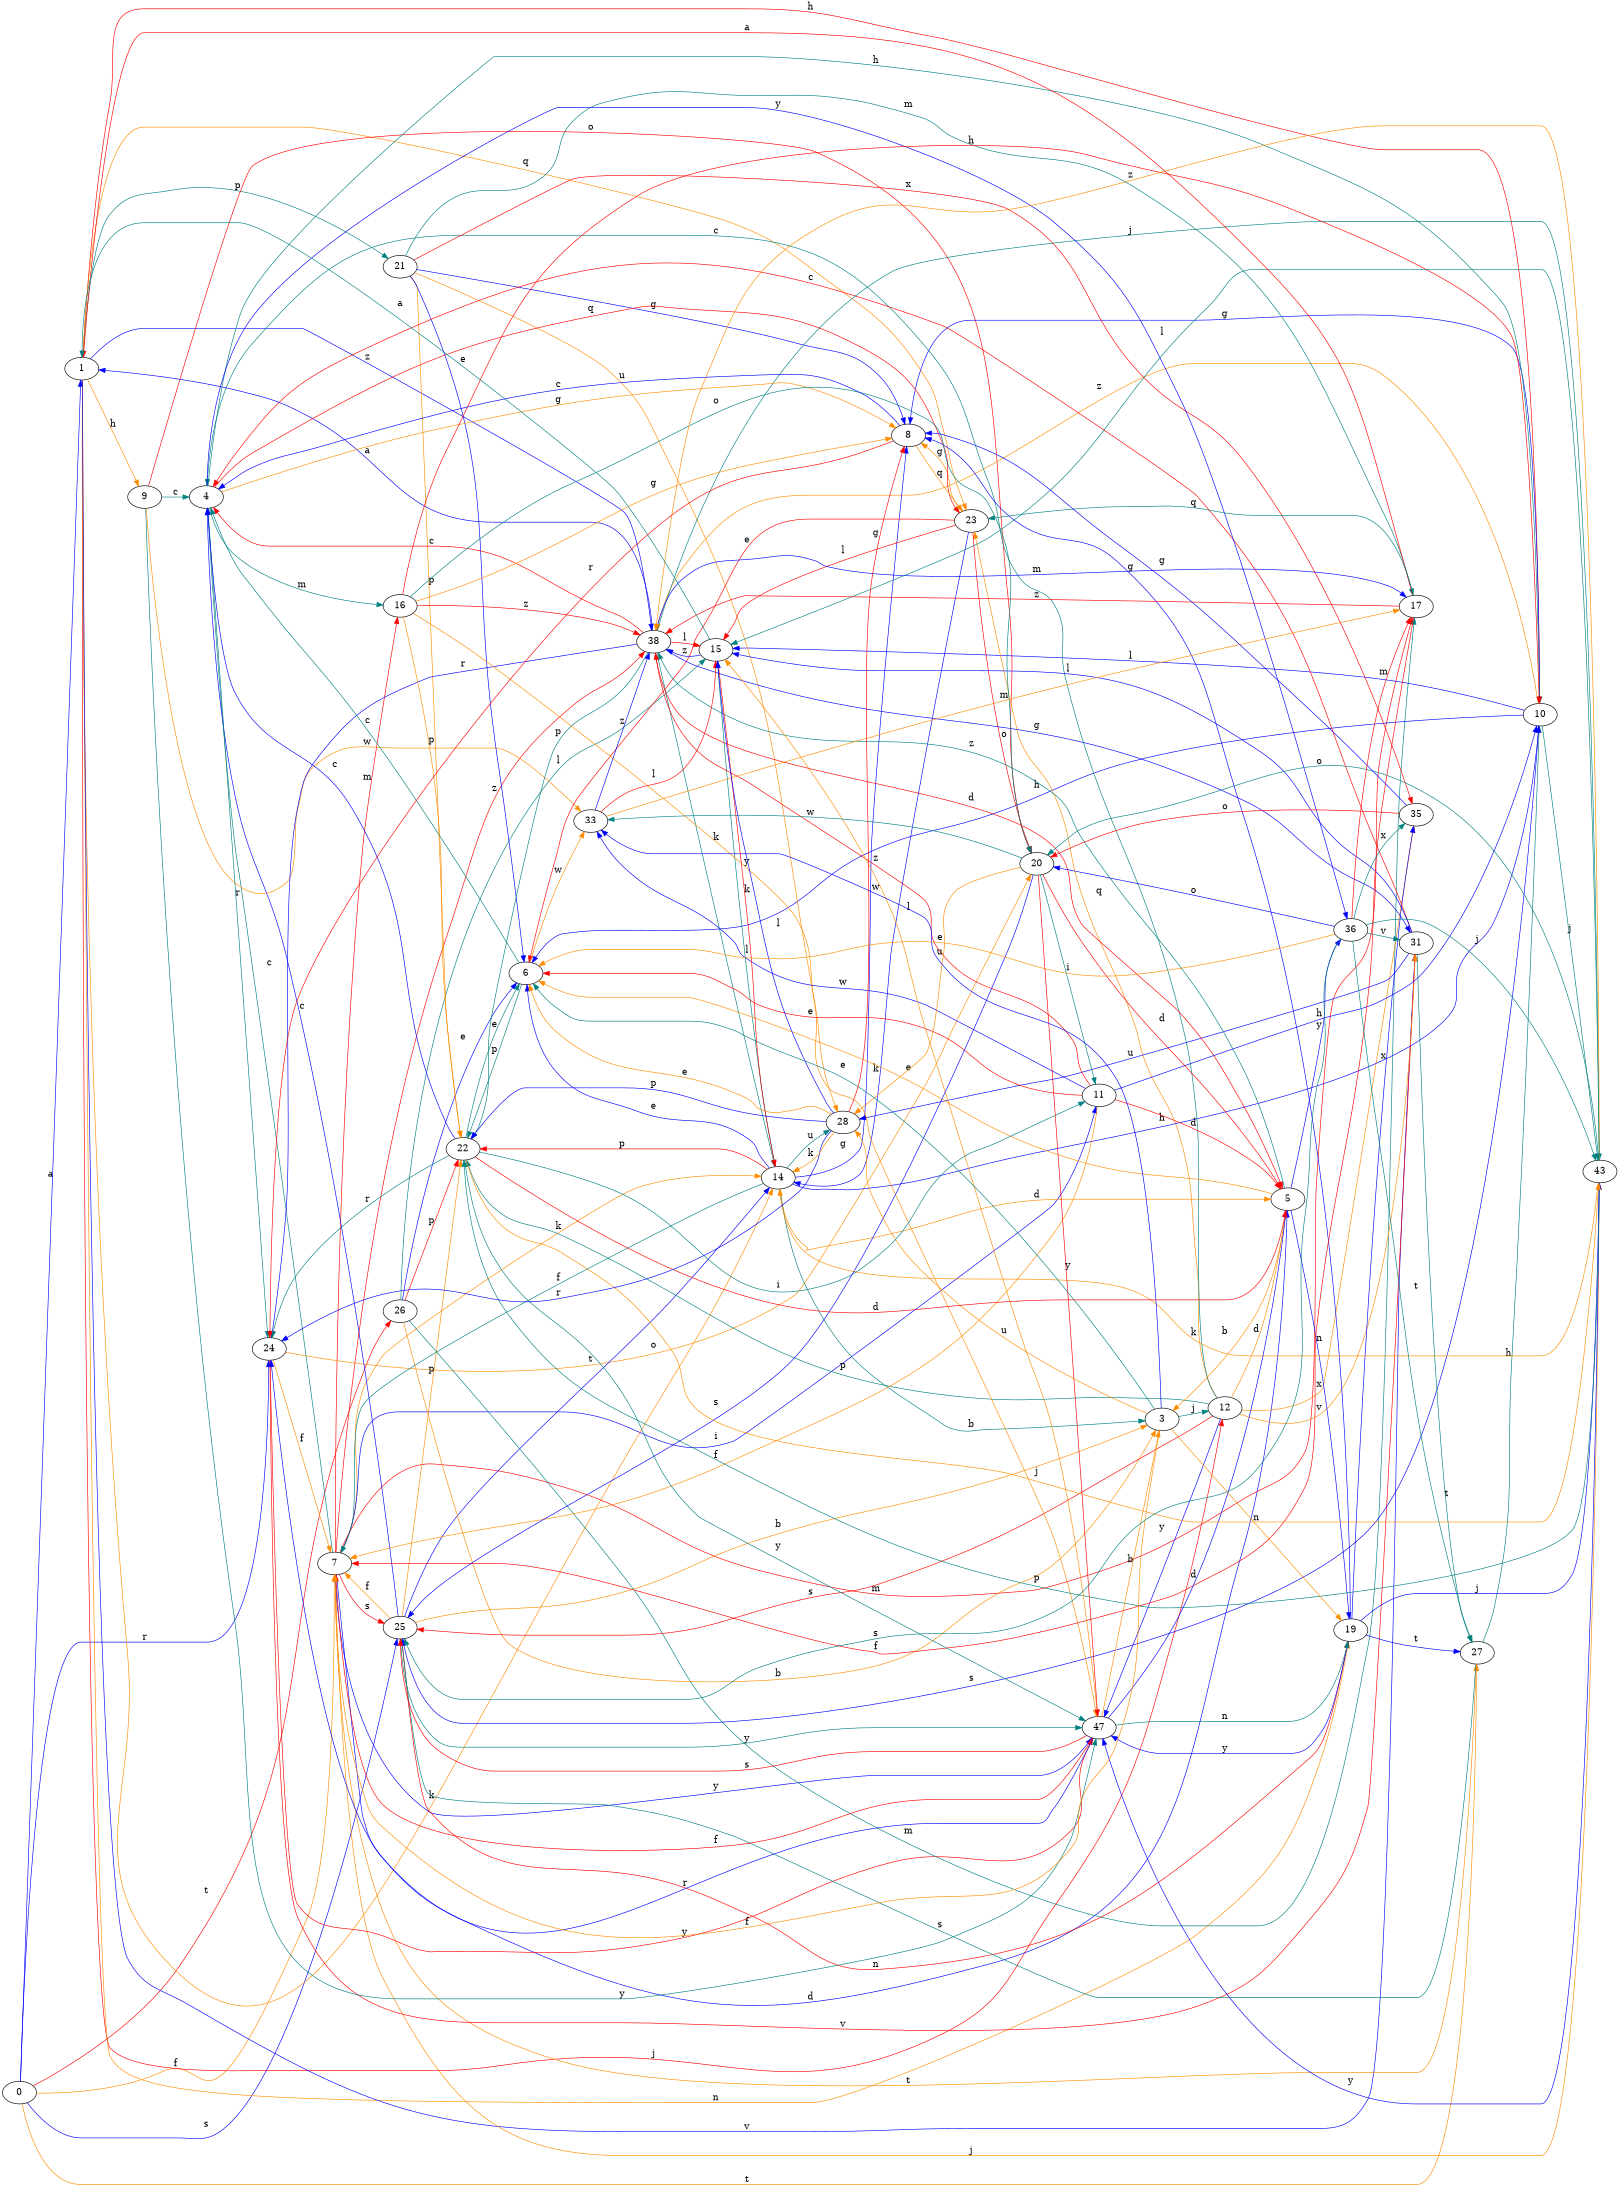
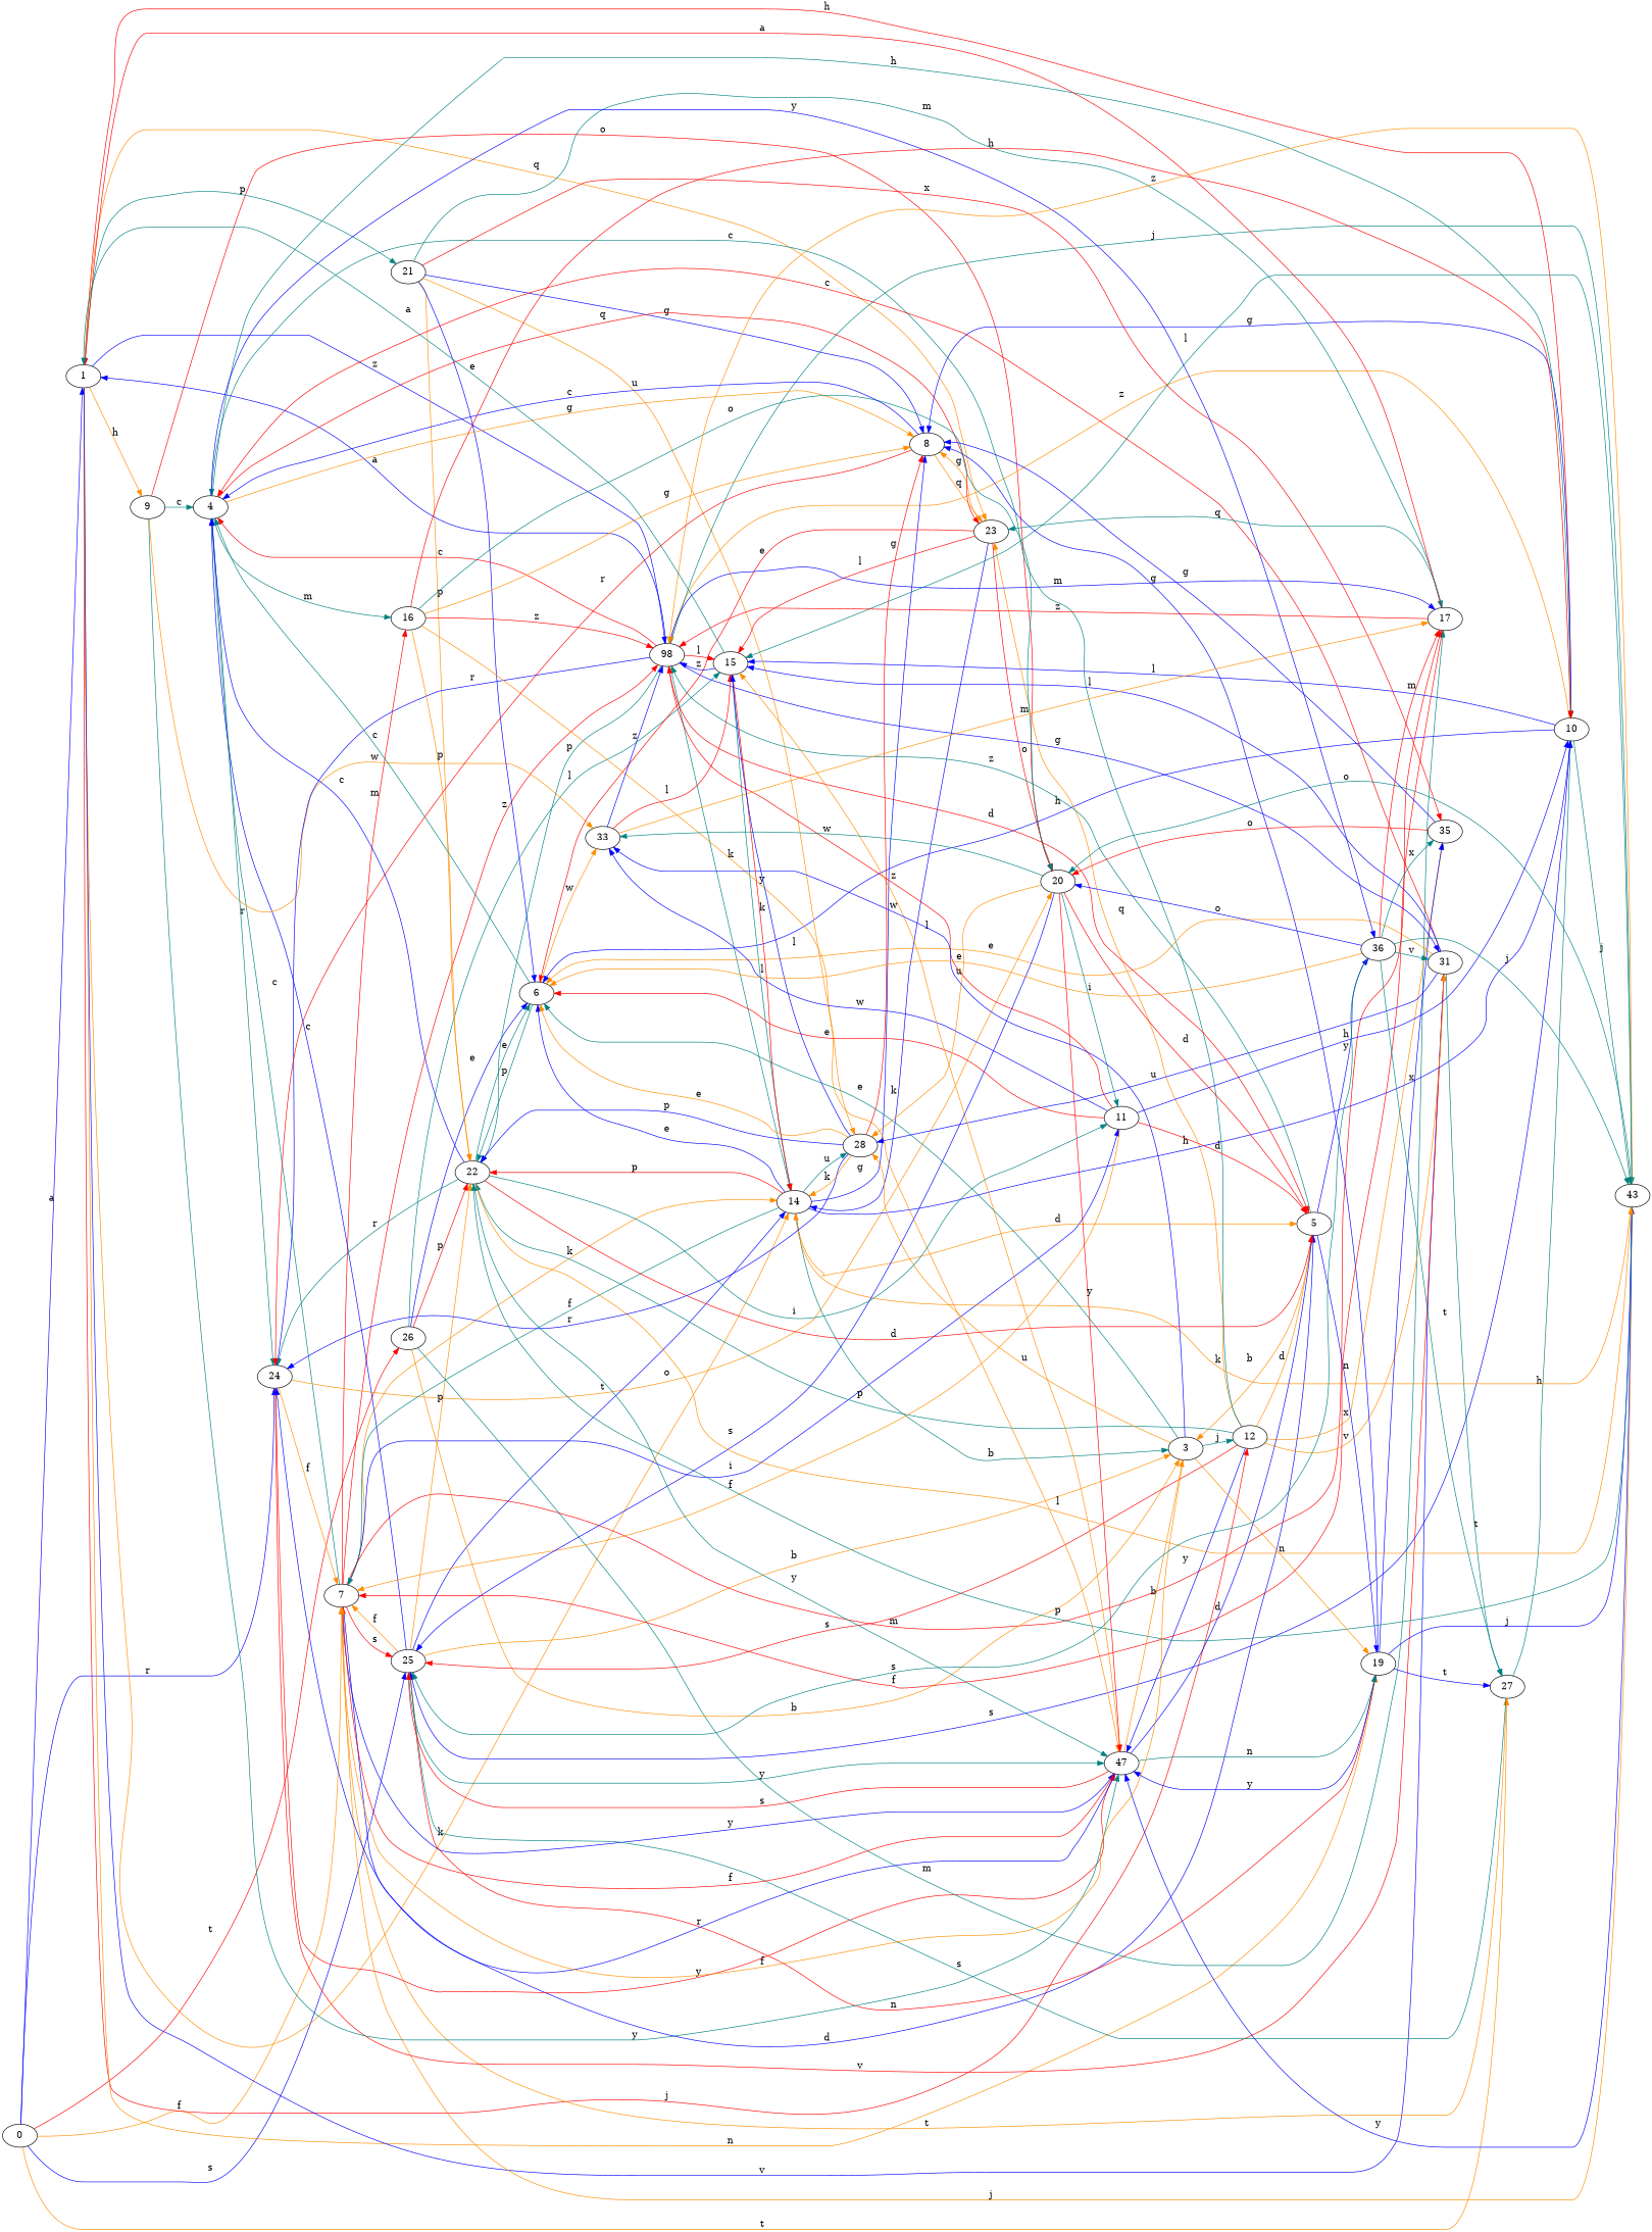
  strict digraph {
    rankdir=LR
    edge [color=blue]
    0
    1
    7
    24
    25
    26
    27
    9
    10
    12
    14
    19
    21
    23
    31
-   38
+   38 [label=98]
    4
    16
    5
    11
    n21 [label=43]
    17
    n23 [label=47]
    20
    3
    22
    6
    15
    33
    8
    35
    28
    36
    0 -> 1 [label=a]
    0 -> 7 [color=darkorange label=f]
    0 -> 24 [label=r]
    0 -> 25 [label=s]
    0 -> 26 [color=red label=t]
    0 -> 27 [color=darkorange label=t]
    1 -> 9 [color=darkorange label=h]
    1 -> 10 [color=red label=h]
    1 -> 12 [color=red label=j]
    1 -> 14 [color=darkorange label=k]
    1 -> 19 [color=darkorange label=n]
    1 -> 21 [color=teal label=p]
    1 -> 23 [color=darkorange label=q]
    1 -> 31 [label=v]
    1 -> 38 [label=z]
    7 -> 25 [color=red label=s]
    7 -> 27 [color=darkorange label=t]
    7 -> 14 [color=darkorange label=k]
    7 -> 38 [color=red label=z]
    7 -> 4 [color=teal label=c]
    7 -> 16 [color=red label=m]
    7 -> 5 [label=d]
    7 -> 11 [label=i]
    7 -> n21 [color=darkorange label=j]
    7 -> 17 [color=red label=m]
    7 -> n23 [label=y]
    24 -> 7 [color=darkorange label=f]
    24 -> 31 [color=red label=v]
    24 -> n23 [color=red label=y]
    24 -> 20 [color=darkorange label=o]
    25 -> 7 [color=darkorange label=f]
    25 -> 14 [label=t]
    25 -> 19 [color=red label=n]
    25 -> 4 [label=c]
    25 -> n23 [color=teal label=y]
    25 -> 3 [color=darkorange label=b]
    25 -> 22 [color=darkorange label=p]
    26 -> 17 [color=teal label=m]
    26 -> 3 [color=darkorange label=b]
    26 -> 22 [color=red label=p]
    26 -> 6 [label=e]
    26 -> 15 [color=teal label=l]
    27 -> 25 [color=teal label=s]
    27 -> 10 [color=teal label=h]
    9 -> 4 [color=teal label=c]
    9 -> n23 [color=teal label=y]
    9 -> 20 [color=red label=o]
    9 -> 33 [color=darkorange label=w]
    10 -> 25 [label=s]
    10 -> 38 [color=darkorange label=z]
    10 -> n21 [color=teal label=j]
    10 -> 6 [label=h]
    10 -> 15 [label=l]
    10 -> 8 [label=g]
    12 -> 25 [color=red label=s]
    12 -> 23 [color=darkorange label=q]
    12 -> 31 [color=darkorange label=v]
    12 -> 4 [color=teal label=c]
    12 -> 5 [color=darkorange label=d]
    12 -> n23 [label=y]
    12 -> 22 [color=teal label=p]
    12 -> 35 [color=darkorange label=x]
    14 -> 7 [color=teal label=f]
    14 -> 10 [label=h]
    14 -> 5 [color=darkorange label=d]
    14 -> 3 [color=teal label=b]
    14 -> 22 [color=red label=p]
    14 -> 6 [label=e]
    14 -> 15 [color=teal label=l]
    14 -> 8 [label=g]
    14 -> 28 [color=teal label=u]
    19 -> 27 [label=t]
    19 -> n21 [label=j]
    19 -> n23 [label=y]
    19 -> 8 [label=g]
    19 -> 35 [label=x]
    21 -> 17 [color=teal label=m]
    21 -> 22 [color=darkorange label=p]
    21 -> 6 [label=e]
    21 -> 8 [label=g]
    21 -> 35 [color=red label=x]
    21 -> 28 [color=darkorange label=u]
    23 -> 14 [label=k]
    23 -> 20 [color=red label=o]
    23 -> 6 [color=red label=e]
    23 -> 15 [color=red label=l]
    23 -> 8 [color=darkorange label=g]
    31 -> 27 [color=teal label=t]
    31 -> 4 [color=red label=c]
-   5 -> 6 [color=darkorange label=e]
+   31 -> 6 [color=darkorange label=e]
    31 -> 15 [label=l]
    31 -> 28 [label=u]
    38 -> 1 [label=a]
    38 -> 24 [label=r]
    38 -> 14 [color=teal label=k]
    38 -> 31 [label=g]
    38 -> 4 [color=red label=c]
    38 -> 5 [color=red label=d]
    38 -> n21 [color=teal label=j]
    38 -> 17 [label=m]
    38 -> 22 [color=teal label=p]
    38 -> 15 [color=red label=l]
    4 -> 24 [color=teal label=r]
    4 -> 10 [color=teal label=h]
    4 -> 23 [color=red label=q]
    4 -> 16 [color=teal label=m]
    4 -> 8 [color=darkorange label=g]
    4 -> 36 [label=y]
    16 -> 10 [color=red label=h]
    16 -> 38 [color=red label=z]
    16 -> n23 [color=darkorange label=y]
    16 -> 20 [color=teal label=o]
    16 -> 22 [color=darkorange label=p]
    16 -> 8 [color=darkorange label=g]
    5 -> 19 [label=n]
    5 -> 38 [color=teal label=z]
    5 -> 3 [color=darkorange label=b]
    5 -> 36 [label=y]
    11 -> 7 [color=darkorange label=f]
    11 -> 10 [label=h]
    11 -> 38 [color=red label=z]
    11 -> 5 [color=red label=d]
    11 -> 6 [color=red label=e]
    11 -> 33 [label=w]
    n21 -> 14 [color=darkorange label=k]
    n21 -> 38 [color=darkorange label=z]
    n21 -> n23 [label=y]
    n21 -> 20 [color=teal label=o]
    n21 -> 22 [color=teal label=p]
    n21 -> 15 [color=teal label=l]
    17 -> 1 [color=red label=a]
    17 -> 7 [color=red label=f]
    17 -> 23 [color=teal label=q]
    17 -> 38 [color=red label=z]
    n23 -> 7 [color=red label=f]
    n23 -> 24 [label=r]
    n23 -> 25 [color=red label=s]
    n23 -> 19 [color=teal label=n]
    n23 -> 5 [label=d]
    n23 -> 3 [color=darkorange label=b]
    n23 -> 15 [color=darkorange label=l]
    20 -> 25 [label=s]
    20 -> 5 [color=red label=d]
    20 -> 11 [color=teal label=i]
    20 -> n23 [color=red label=y]
    20 -> 33 [color=teal label=w]
    20 -> 28 [color=darkorange label=u]
    3 -> 7 [color=darkorange label=f]
    3 -> 12 [color=teal label=j]
    3 -> 19 [color=darkorange label=n]
    3 -> 6 [color=teal label=e]
    3 -> 33 [label=w]
    3 -> 28 [color=darkorange label=u]
    22 -> 24 [color=teal label=r]
    22 -> 4 [label=c]
    22 -> 5 [color=red label=d]
    22 -> 11 [color=teal label=i]
-   22 -> n21 [color=darkorange label=j]
+   22 -> n21 [color=darkorange label=l]
    22 -> n23 [color=teal label=y]
    22 -> 6 [color=teal label=e]
    6 -> 4 [color=teal label=c]
    6 -> 22 [color=teal label=p]
    6 -> 33 [color=darkorange label=w]
    15 -> 1 [color=teal label=a]
    15 -> 14 [color=red label=k]
    15 -> 38 [label=z]
    33 -> 38 [label=z]
    33 -> 17 [color=darkorange label=m]
    33 -> 15 [color=red label=l]
    8 -> 24 [color=red label=r]
    8 -> 23 [color=darkorange label=q]
    8 -> 4 [label=c]
    35 -> 20 [color=red label=o]
    35 -> 8 [label=g]
    28 -> 24 [label=r]
    28 -> 14 [color=darkorange label=k]
    28 -> 22 [label=p]
    28 -> 6 [color=darkorange label=e]
    28 -> 15 [label=l]
    28 -> 8 [color=red label=g]
    36 -> 25 [color=teal label=s]
    36 -> 27 [color=teal label=t]
    36 -> 31 [color=teal label=v]
    36 -> n21 [color=teal label=j]
    36 -> 17 [color=red label=m]
    36 -> 20 [label=o]
    36 -> 6 [color=darkorange label=e]
    36 -> 35 [color=teal label=x]
  }
